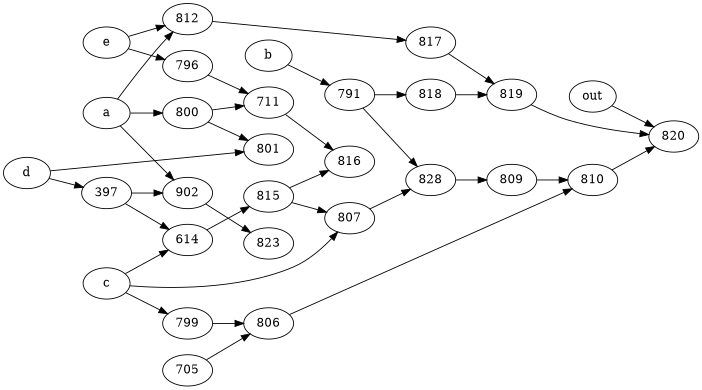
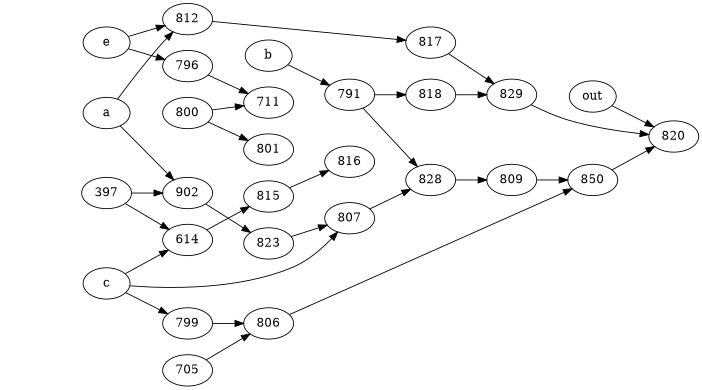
  strict digraph {
    rankdir=LR
    out
    820
    a
    800
    n5 [label=902]
    812
    801
    n8 [label=711]
    n9 [label=823]
    817
    816
    807
-   819
+   819 [label=829]
    n14 [label=828]
    n15 [label=705]
    806
    818
    809
-   810
+   810 [label=850]
    n20 [label=791]
    b
    c
    799
    n24 [label=614]
    815
-   d
    n27 [label=397]
    e
    796
    out -> 820
-   a -> 800
    a -> n5
    a -> 812
    800 -> 801
    800 -> n8
    n5 -> n9
    812 -> 817
-   n8 -> 816
-   815 -> 807
+   n9 -> 807
    817 -> 819
    807 -> n14
    819 -> 820
    n14 -> 809
    n15 -> 806
    806 -> 810
    818 -> 819
    809 -> 810
    810 -> 820
    n20 -> n14
    n20 -> 818
    b -> n20
    c -> 807
    c -> 799
    c -> n24
    799 -> 806
    n24 -> 815
    815 -> 816
-   d -> 801
-   d -> n27
    n27 -> n5
    n27 -> n24
    e -> 812
    e -> 796
    796 -> n8
  }
